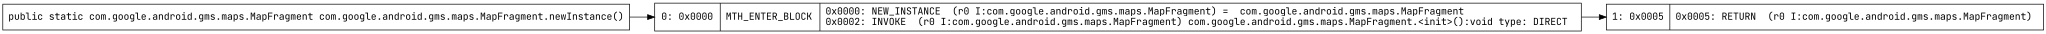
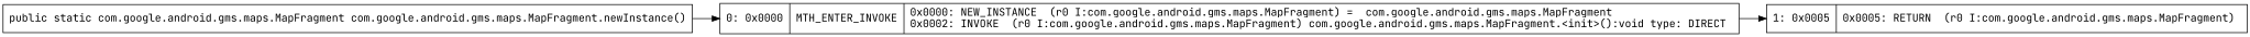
  digraph {
    rankdir=LR
    fontname="JetBrains Mono"
    node [shape=record fontname="JetBrains Mono"]
    edge [fontname="JetBrains Mono"]
-   n1 [label="{0\:\ 0x0000|MTH_ENTER_BLOCK\l|0x0000: NEW_INSTANCE  (r0 I:com.google.android.gms.maps.MapFragment) =  com.google.android.gms.maps.MapFragment \l0x0002: INVOKE  (r0 I:com.google.android.gms.maps.MapFragment) com.google.android.gms.maps.MapFragment.\<init\>():void type: DIRECT \l}"]
+   n1 [label="{0\:\ 0x0000|MTH_ENTER_INVOKE\l|0x0000: NEW_INSTANCE  (r0 I:com.google.android.gms.maps.MapFragment) =  com.google.android.gms.maps.MapFragment \l0x0002: INVOKE  (r0 I:com.google.android.gms.maps.MapFragment) com.google.android.gms.maps.MapFragment.\<init\>():void type: DIRECT \l}"]
    n2 [label="{1\:\ 0x0005|0x0005: RETURN  (r0 I:com.google.android.gms.maps.MapFragment) \l}"]
    n3 [label="{public static com.google.android.gms.maps.MapFragment com.google.android.gms.maps.MapFragment.newInstance() }"]
    n1 -> n2
    n3 -> n1
  }
